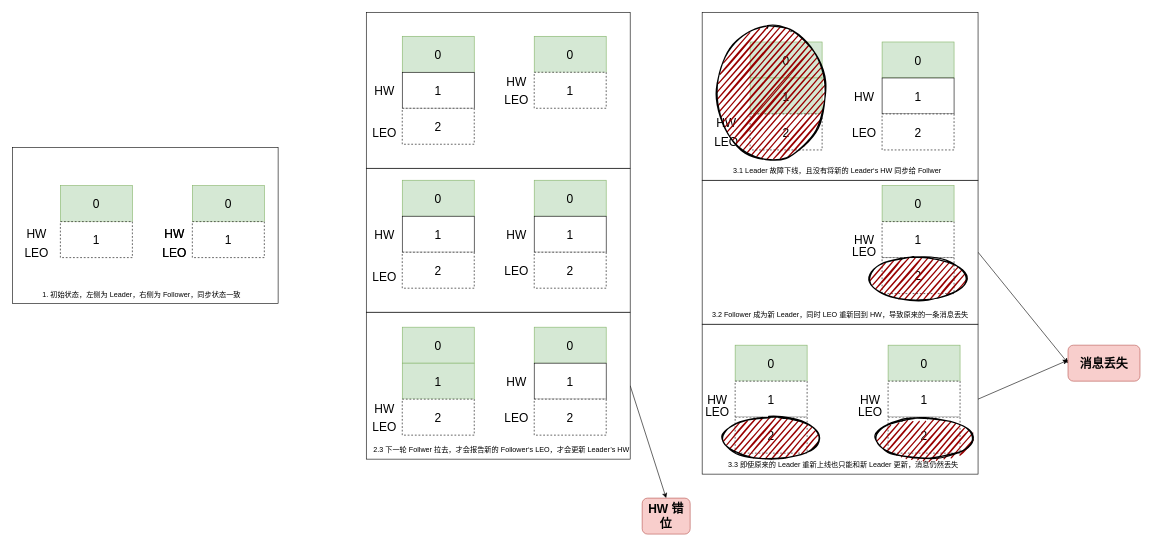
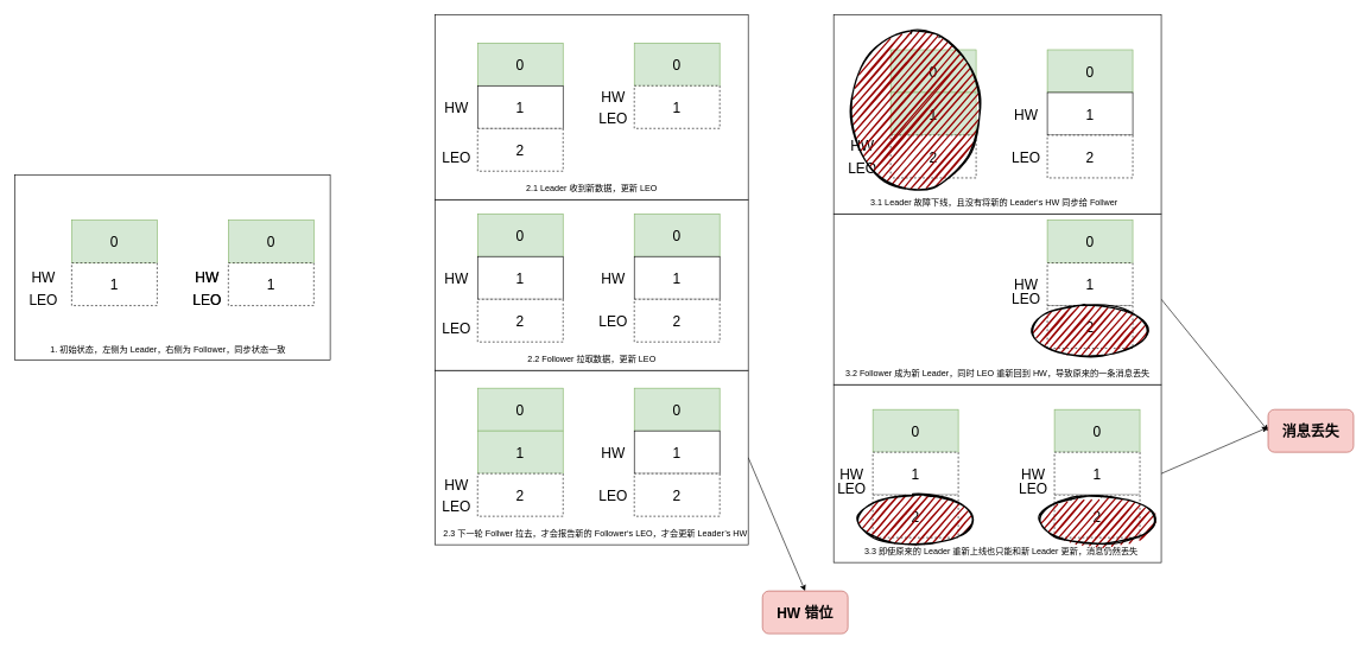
  <mxCell id="0" />
  <mxCell id="1" parent="0" />
  <mxCell id="2" style="rounded=0;orthogonalLoop=1;jettySize=auto;html=1;exitX=1;exitY=0.5;exitDx=0;exitDy=0;" edge="1" parent="1" source="3"><mxGeometry relative="1" as="geometry"><mxPoint x="1780" y="600" as="targetPoint" /></mxGeometry></mxCell>
  <mxCell id="3" value="" style="rounded=0;whiteSpace=wrap;html=1;" vertex="1" parent="1"><mxGeometry x="1170" y="540" width="460" height="250" as="geometry" /></mxCell>
  <mxCell id="4" style="rounded=0;orthogonalLoop=1;jettySize=auto;html=1;exitX=1;exitY=0.5;exitDx=0;exitDy=0;entryX=0;entryY=0.5;entryDx=0;entryDy=0;strokeColor=default;" edge="1" parent="1" source="5" target="88"><mxGeometry relative="1" as="geometry" /></mxCell>
  <mxCell id="5" value="" style="rounded=0;whiteSpace=wrap;html=1;" vertex="1" parent="1"><mxGeometry x="1170" y="300" width="460" height="240" as="geometry" /></mxCell>
  <mxCell id="6" value="" style="rounded=0;whiteSpace=wrap;html=1;" vertex="1" parent="1"><mxGeometry x="1170" y="20" width="460" height="280" as="geometry" /></mxCell>
  <mxCell id="7" style="rounded=0;orthogonalLoop=1;jettySize=auto;html=1;exitX=1;exitY=0.5;exitDx=0;exitDy=0;entryX=0.5;entryY=0;entryDx=0;entryDy=0;" edge="1" parent="1" source="8" target="87"><mxGeometry relative="1" as="geometry" /></mxCell>
  <mxCell id="8" value="" style="rounded=0;whiteSpace=wrap;html=1;" vertex="1" parent="1"><mxGeometry x="610" y="520" width="440" height="245" as="geometry" /></mxCell>
  <mxCell id="9" value="" style="rounded=0;whiteSpace=wrap;html=1;" vertex="1" parent="1"><mxGeometry x="610" y="280" width="440" height="240" as="geometry" /></mxCell>
  <mxCell id="10" value="" style="rounded=0;whiteSpace=wrap;html=1;" vertex="1" parent="1"><mxGeometry x="610" y="20" width="440" height="260" as="geometry" /></mxCell>
  <mxCell id="11" value="" style="rounded=0;whiteSpace=wrap;html=1;" vertex="1" parent="1"><mxGeometry x="20" y="245.5" width="443" height="260" as="geometry" /></mxCell>
  <mxCell id="12" value="0" style="rounded=0;whiteSpace=wrap;html=1;fillColor=#d5e8d4;strokeColor=#82b366;fontSize=20;" vertex="1" parent="1"><mxGeometry x="100" y="309" width="120" height="60" as="geometry" /></mxCell>
  <mxCell id="13" value="0" style="rounded=0;whiteSpace=wrap;html=1;fillColor=#d5e8d4;strokeColor=#82b366;fontSize=20;" vertex="1" parent="1"><mxGeometry x="320" y="309" width="120" height="60" as="geometry" /></mxCell>
  <mxCell id="14" value="0" style="rounded=0;whiteSpace=wrap;html=1;fillColor=#d5e8d4;strokeColor=#82b366;fontSize=20;" vertex="1" parent="1"><mxGeometry x="670" y="60" width="120" height="60" as="geometry" /></mxCell>
  <mxCell id="15" value="1" style="rounded=0;whiteSpace=wrap;html=1;fontSize=20;" vertex="1" parent="1"><mxGeometry x="670" y="120" width="120" height="60" as="geometry" /></mxCell>
  <mxCell id="16" value="2" style="rounded=0;whiteSpace=wrap;html=1;dashed=1;fontSize=20;" vertex="1" parent="1"><mxGeometry x="670" y="180" width="120" height="60" as="geometry" /></mxCell>
  <mxCell id="17" value="0" style="rounded=0;whiteSpace=wrap;html=1;fontSize=20;fillColor=#d5e8d4;strokeColor=#82b366;" vertex="1" parent="1"><mxGeometry x="890" y="60" width="120" height="60" as="geometry" /></mxCell>
  <mxCell id="18" value="1" style="rounded=0;whiteSpace=wrap;html=1;dashed=1;fontSize=20;" vertex="1" parent="1"><mxGeometry x="100" y="369" width="120" height="60" as="geometry" /></mxCell>
  <mxCell id="19" value="1" style="rounded=0;whiteSpace=wrap;html=1;dashed=1;fontSize=20;" vertex="1" parent="1"><mxGeometry x="320" y="369" width="120" height="60" as="geometry" /></mxCell>
  <mxCell id="20" value="1" style="rounded=0;whiteSpace=wrap;html=1;dashed=1;fontSize=20;" vertex="1" parent="1"><mxGeometry x="890" y="120" width="120" height="60" as="geometry" /></mxCell>
  <mxCell id="21" value="0" style="rounded=0;whiteSpace=wrap;html=1;fillColor=#d5e8d4;strokeColor=#82b366;fontSize=20;" vertex="1" parent="1"><mxGeometry x="670" y="300" width="120" height="60" as="geometry" /></mxCell>
  <mxCell id="22" value="1" style="rounded=0;whiteSpace=wrap;html=1;fontSize=20;" vertex="1" parent="1"><mxGeometry x="670" y="360" width="120" height="60" as="geometry" /></mxCell>
  <mxCell id="23" value="2" style="rounded=0;whiteSpace=wrap;html=1;dashed=1;fontSize=20;" vertex="1" parent="1"><mxGeometry x="670" y="420" width="120" height="60" as="geometry" /></mxCell>
  <mxCell id="24" value="0" style="rounded=0;whiteSpace=wrap;html=1;fontSize=20;fillColor=#d5e8d4;strokeColor=#82b366;" vertex="1" parent="1"><mxGeometry x="890" y="300" width="120" height="60" as="geometry" /></mxCell>
  <mxCell id="25" value="1" style="rounded=0;whiteSpace=wrap;html=1;fontSize=20;" vertex="1" parent="1"><mxGeometry x="890" y="360" width="120" height="60" as="geometry" /></mxCell>
  <mxCell id="26" value="0" style="rounded=0;whiteSpace=wrap;html=1;fillColor=#d5e8d4;strokeColor=#82b366;fontSize=20;" vertex="1" parent="1"><mxGeometry x="670" y="545" width="120" height="60" as="geometry" /></mxCell>
  <mxCell id="27" value="1" style="rounded=0;whiteSpace=wrap;html=1;fontSize=20;fillColor=#d5e8d4;strokeColor=#82b366;" vertex="1" parent="1"><mxGeometry x="670" y="605" width="120" height="60" as="geometry" /></mxCell>
  <mxCell id="28" value="2" style="rounded=0;whiteSpace=wrap;html=1;dashed=1;fontSize=20;" vertex="1" parent="1"><mxGeometry x="670" y="665" width="120" height="60" as="geometry" /></mxCell>
  <mxCell id="29" value="HW" style="text;html=1;align=center;verticalAlign=middle;resizable=0;points=[];autosize=1;strokeColor=none;fillColor=none;fontSize=20;" vertex="1" parent="1"><mxGeometry x="30" y="369" width="60" height="40" as="geometry" /></mxCell>
  <mxCell id="30" value="LEO" style="text;html=1;align=center;verticalAlign=middle;resizable=0;points=[];autosize=1;strokeColor=none;fillColor=none;fontSize=20;" vertex="1" parent="1"><mxGeometry x="30" y="400" width="60" height="40" as="geometry" /></mxCell>
  <mxCell id="31" value="HW" style="text;html=1;align=center;verticalAlign=middle;resizable=0;points=[];autosize=1;strokeColor=none;fillColor=none;fontSize=20;" vertex="1" parent="1"><mxGeometry x="260" y="369" width="60" height="40" as="geometry" /></mxCell>
  <mxCell id="32" value="LEO" style="text;html=1;align=center;verticalAlign=middle;resizable=0;points=[];autosize=1;strokeColor=none;fillColor=none;fontSize=20;" vertex="1" parent="1"><mxGeometry x="260" y="400" width="60" height="40" as="geometry" /></mxCell>
  <mxCell id="33" value="HW" style="text;html=1;align=center;verticalAlign=middle;resizable=0;points=[];autosize=1;strokeColor=none;fillColor=none;fontSize=20;" vertex="1" parent="1"><mxGeometry x="610" y="130" width="60" height="40" as="geometry" /></mxCell>
  <mxCell id="34" value="LEO" style="text;html=1;align=center;verticalAlign=middle;resizable=0;points=[];autosize=1;strokeColor=none;fillColor=none;fontSize=20;" vertex="1" parent="1"><mxGeometry x="610" y="200" width="60" height="40" as="geometry" /></mxCell>
  <mxCell id="35" value="HW" style="text;html=1;align=center;verticalAlign=middle;resizable=0;points=[];autosize=1;strokeColor=none;fillColor=none;fontSize=20;" vertex="1" parent="1"><mxGeometry x="830" y="114.5" width="60" height="40" as="geometry" /></mxCell>
  <mxCell id="36" value="LEO" style="text;html=1;align=center;verticalAlign=middle;resizable=0;points=[];autosize=1;strokeColor=none;fillColor=none;fontSize=20;" vertex="1" parent="1"><mxGeometry x="830" y="145.5" width="60" height="40" as="geometry" /></mxCell>
  <mxCell id="37" value="HW" style="text;html=1;align=center;verticalAlign=middle;resizable=0;points=[];autosize=1;strokeColor=none;fillColor=none;fontSize=20;" vertex="1" parent="1"><mxGeometry x="260" y="369" width="60" height="40" as="geometry" /></mxCell>
  <mxCell id="38" value="LEO" style="text;html=1;align=center;verticalAlign=middle;resizable=0;points=[];autosize=1;strokeColor=none;fillColor=none;fontSize=20;" vertex="1" parent="1"><mxGeometry x="260" y="400" width="60" height="40" as="geometry" /></mxCell>
  <mxCell id="39" value="HW" style="text;html=1;align=center;verticalAlign=middle;resizable=0;points=[];autosize=1;strokeColor=none;fillColor=none;fontSize=20;" vertex="1" parent="1"><mxGeometry x="610" y="370" width="60" height="40" as="geometry" /></mxCell>
  <mxCell id="40" value="LEO" style="text;html=1;align=center;verticalAlign=middle;resizable=0;points=[];autosize=1;strokeColor=none;fillColor=none;fontSize=20;" vertex="1" parent="1"><mxGeometry x="610" y="440" width="60" height="40" as="geometry" /></mxCell>
  <mxCell id="41" value="HW" style="text;html=1;align=center;verticalAlign=middle;resizable=0;points=[];autosize=1;strokeColor=none;fillColor=none;fontSize=20;" vertex="1" parent="1"><mxGeometry x="830" y="370" width="60" height="40" as="geometry" /></mxCell>
  <mxCell id="42" value="LEO" style="text;html=1;align=center;verticalAlign=middle;resizable=0;points=[];autosize=1;strokeColor=none;fillColor=none;fontSize=20;" vertex="1" parent="1"><mxGeometry x="830" y="430" width="60" height="40" as="geometry" /></mxCell>
  <mxCell id="43" value="2" style="rounded=0;whiteSpace=wrap;html=1;dashed=1;fontSize=20;" vertex="1" parent="1"><mxGeometry x="890" y="420" width="120" height="60" as="geometry" /></mxCell>
  <mxCell id="44" value="HW" style="text;html=1;align=center;verticalAlign=middle;resizable=0;points=[];autosize=1;strokeColor=none;fillColor=none;fontSize=20;" vertex="1" parent="1"><mxGeometry x="610" y="659.5" width="60" height="40" as="geometry" /></mxCell>
  <mxCell id="45" value="LEO" style="text;html=1;align=center;verticalAlign=middle;resizable=0;points=[];autosize=1;strokeColor=none;fillColor=none;fontSize=20;" vertex="1" parent="1"><mxGeometry x="610" y="690.5" width="60" height="40" as="geometry" /></mxCell>
  <mxCell id="46" value="0" style="rounded=0;whiteSpace=wrap;html=1;fontSize=20;fillColor=#d5e8d4;strokeColor=#82b366;" vertex="1" parent="1"><mxGeometry x="890" y="545" width="120" height="60" as="geometry" /></mxCell>
  <mxCell id="47" value="1" style="rounded=0;whiteSpace=wrap;html=1;fontSize=20;" vertex="1" parent="1"><mxGeometry x="890" y="605" width="120" height="60" as="geometry" /></mxCell>
  <mxCell id="48" value="HW" style="text;html=1;align=center;verticalAlign=middle;resizable=0;points=[];autosize=1;strokeColor=none;fillColor=none;fontSize=20;" vertex="1" parent="1"><mxGeometry x="830" y="615" width="60" height="40" as="geometry" /></mxCell>
  <mxCell id="49" value="LEO" style="text;html=1;align=center;verticalAlign=middle;resizable=0;points=[];autosize=1;strokeColor=none;fillColor=none;fontSize=20;" vertex="1" parent="1"><mxGeometry x="830" y="675" width="60" height="40" as="geometry" /></mxCell>
  <mxCell id="50" value="2" style="rounded=0;whiteSpace=wrap;html=1;dashed=1;fontSize=20;" vertex="1" parent="1"><mxGeometry x="890" y="665" width="120" height="60" as="geometry" /></mxCell>
  <mxCell id="51" value="0" style="rounded=0;whiteSpace=wrap;html=1;fillColor=#d5e8d4;strokeColor=#82b366;fontSize=20;" vertex="1" parent="1"><mxGeometry x="1250" y="69.5" width="120" height="60" as="geometry" /></mxCell>
  <mxCell id="52" value="1" style="rounded=0;whiteSpace=wrap;html=1;fontSize=20;fillColor=#d5e8d4;strokeColor=#82b366;" vertex="1" parent="1"><mxGeometry x="1250" y="129.5" width="120" height="60" as="geometry" /></mxCell>
  <mxCell id="53" value="2" style="rounded=0;whiteSpace=wrap;html=1;dashed=1;fontSize=20;" vertex="1" parent="1"><mxGeometry x="1250" y="189.5" width="120" height="60" as="geometry" /></mxCell>
  <mxCell id="54" value="HW" style="text;html=1;align=center;verticalAlign=middle;resizable=0;points=[];autosize=1;strokeColor=none;fillColor=none;fontSize=20;" vertex="1" parent="1"><mxGeometry x="1180" y="184" width="60" height="40" as="geometry" /></mxCell>
  <mxCell id="55" value="LEO" style="text;html=1;align=center;verticalAlign=middle;resizable=0;points=[];autosize=1;strokeColor=none;fillColor=none;fontSize=20;" vertex="1" parent="1"><mxGeometry x="1180" y="215" width="60" height="40" as="geometry" /></mxCell>
  <mxCell id="56" value="0" style="rounded=0;whiteSpace=wrap;html=1;fontSize=20;fillColor=#d5e8d4;strokeColor=#82b366;" vertex="1" parent="1"><mxGeometry x="1470" y="69.5" width="120" height="60" as="geometry" /></mxCell>
  <mxCell id="57" value="1" style="rounded=0;whiteSpace=wrap;html=1;fontSize=20;" vertex="1" parent="1"><mxGeometry x="1470" y="129.5" width="120" height="60" as="geometry" /></mxCell>
  <mxCell id="58" value="HW" style="text;html=1;align=center;verticalAlign=middle;resizable=0;points=[];autosize=1;strokeColor=none;fillColor=none;fontSize=20;" vertex="1" parent="1"><mxGeometry x="1410" y="139.5" width="60" height="40" as="geometry" /></mxCell>
  <mxCell id="59" value="LEO" style="text;html=1;align=center;verticalAlign=middle;resizable=0;points=[];autosize=1;strokeColor=none;fillColor=none;fontSize=20;" vertex="1" parent="1"><mxGeometry x="1410" y="199.5" width="60" height="40" as="geometry" /></mxCell>
  <mxCell id="60" value="2" style="rounded=0;whiteSpace=wrap;html=1;dashed=1;fontSize=20;" vertex="1" parent="1"><mxGeometry x="1470" y="189.5" width="120" height="60" as="geometry" /></mxCell>
  <mxCell id="61" value="" style="ellipse;whiteSpace=wrap;html=1;strokeWidth=2;fillWeight=2;hachureGap=8;fillColor=#990000;fillStyle=dots;sketch=1;" vertex="1" parent="1"><mxGeometry x="1190" y="39.5" width="190" height="230" as="geometry" /></mxCell>
  <mxCell id="62" value="0" style="rounded=0;whiteSpace=wrap;html=1;fontSize=20;fillColor=#d5e8d4;strokeColor=#82b366;" vertex="1" parent="1"><mxGeometry x="1470" y="309" width="120" height="60" as="geometry" /></mxCell>
  <mxCell id="63" value="1" style="rounded=0;whiteSpace=wrap;html=1;fontSize=20;dashed=1;" vertex="1" parent="1"><mxGeometry x="1470" y="369" width="120" height="60" as="geometry" /></mxCell>
  <mxCell id="64" value="HW" style="text;html=1;align=center;verticalAlign=middle;resizable=0;points=[];autosize=1;strokeColor=none;fillColor=none;fontSize=20;" vertex="1" parent="1"><mxGeometry x="1410" y="379" width="60" height="40" as="geometry" /></mxCell>
  <mxCell id="65" value="LEO" style="text;html=1;align=center;verticalAlign=middle;resizable=0;points=[];autosize=1;strokeColor=none;fillColor=none;fontSize=20;" vertex="1" parent="1"><mxGeometry x="1410" y="399" width="60" height="40" as="geometry" /></mxCell>
  <mxCell id="66" value="2" style="rounded=0;whiteSpace=wrap;html=1;dashed=1;fontSize=20;" vertex="1" parent="1"><mxGeometry x="1470" y="429" width="120" height="60" as="geometry" /></mxCell>
  <mxCell id="67" value="" style="ellipse;whiteSpace=wrap;html=1;strokeWidth=2;fillWeight=2;hachureGap=8;fillColor=#990000;fillStyle=dots;sketch=1;" vertex="1" parent="1"><mxGeometry x="1445" y="429" width="170" height="70" as="geometry" /></mxCell>
  <mxCell id="68" value="0" style="rounded=0;whiteSpace=wrap;html=1;fontSize=20;fillColor=#d5e8d4;strokeColor=#82b366;" vertex="1" parent="1"><mxGeometry x="1480" y="575" width="120" height="60" as="geometry" /></mxCell>
  <mxCell id="69" value="1" style="rounded=0;whiteSpace=wrap;html=1;fontSize=20;dashed=1;" vertex="1" parent="1"><mxGeometry x="1480" y="635" width="120" height="60" as="geometry" /></mxCell>
  <mxCell id="70" value="HW" style="text;html=1;align=center;verticalAlign=middle;resizable=0;points=[];autosize=1;strokeColor=none;fillColor=none;fontSize=20;" vertex="1" parent="1"><mxGeometry x="1420" y="645" width="60" height="40" as="geometry" /></mxCell>
  <mxCell id="71" value="LEO" style="text;html=1;align=center;verticalAlign=middle;resizable=0;points=[];autosize=1;strokeColor=none;fillColor=none;fontSize=20;" vertex="1" parent="1"><mxGeometry x="1420" y="665" width="60" height="40" as="geometry" /></mxCell>
  <mxCell id="72" value="2" style="rounded=0;whiteSpace=wrap;html=1;dashed=1;fontSize=20;" vertex="1" parent="1"><mxGeometry x="1480" y="695" width="120" height="60" as="geometry" /></mxCell>
  <mxCell id="73" value="" style="ellipse;whiteSpace=wrap;html=1;strokeWidth=2;fillWeight=2;hachureGap=8;fillColor=#990000;fillStyle=dots;sketch=1;" vertex="1" parent="1"><mxGeometry x="1455" y="695" width="170" height="70" as="geometry" /></mxCell>
  <mxCell id="74" value="0" style="rounded=0;whiteSpace=wrap;html=1;fontSize=20;fillColor=#d5e8d4;strokeColor=#82b366;" vertex="1" parent="1"><mxGeometry x="1225" y="575" width="120" height="60" as="geometry" /></mxCell>
  <mxCell id="75" value="1" style="rounded=0;whiteSpace=wrap;html=1;fontSize=20;dashed=1;" vertex="1" parent="1"><mxGeometry x="1225" y="635" width="120" height="60" as="geometry" /></mxCell>
  <mxCell id="76" value="HW" style="text;html=1;align=center;verticalAlign=middle;resizable=0;points=[];autosize=1;strokeColor=none;fillColor=none;fontSize=20;" vertex="1" parent="1"><mxGeometry x="1165" y="645" width="60" height="40" as="geometry" /></mxCell>
  <mxCell id="77" value="LEO" style="text;html=1;align=center;verticalAlign=middle;resizable=0;points=[];autosize=1;strokeColor=none;fillColor=none;fontSize=20;" vertex="1" parent="1"><mxGeometry x="1165" y="665" width="60" height="40" as="geometry" /></mxCell>
  <mxCell id="78" value="2" style="rounded=0;whiteSpace=wrap;html=1;dashed=1;fontSize=20;" vertex="1" parent="1"><mxGeometry x="1225" y="695" width="120" height="60" as="geometry" /></mxCell>
  <mxCell id="79" value="" style="ellipse;whiteSpace=wrap;html=1;strokeWidth=2;fillWeight=2;hachureGap=8;fillColor=#990000;fillStyle=dots;sketch=1;" vertex="1" parent="1"><mxGeometry x="1200" y="695" width="170" height="70" as="geometry" /></mxCell>
  <mxCell id="80" value="1. 初始状态，左侧为 Leader，右侧为 Follower，同步状态一致" style="text;html=1;align=center;verticalAlign=middle;resizable=0;points=[];autosize=1;strokeColor=none;fillColor=none;" vertex="1" parent="1"><mxGeometry x="60" y="475.5" width="350" height="30" as="geometry" /></mxCell>
+ <mxCell id="81" value="2.1 Leader 收到新数据，更新 LEO" style="text;html=1;align=center;verticalAlign=middle;resizable=0;points=[];autosize=1;strokeColor=none;fillColor=none;" vertex="1" parent="1"><mxGeometry x="725" y="250" width="210" height="30" as="geometry" /></mxCell>
+ <mxCell id="82" value="2.2 Follower 拉取数据，更新 LEO" style="text;html=1;align=center;verticalAlign=middle;resizable=0;points=[];autosize=1;strokeColor=none;fillColor=none;" vertex="1" parent="1"><mxGeometry x="730" y="490" width="200" height="30" as="geometry" /></mxCell>
  <mxCell id="83" value="2.3 下一轮 Follwer 拉去，才会报告新的 Follower‘s LEO，才会更新 Leader’s HW" style="text;html=1;align=center;verticalAlign=middle;resizable=0;points=[];autosize=1;strokeColor=none;fillColor=none;" vertex="1" parent="1"><mxGeometry x="610" y="735" width="450" height="30" as="geometry" /></mxCell>
  <mxCell id="84" value="3.1 Leader 故障下线，且没有将新的 Leader‘s HW 同步给 Follwer" style="text;html=1;align=center;verticalAlign=middle;resizable=0;points=[];autosize=1;strokeColor=none;fillColor=none;" vertex="1" parent="1"><mxGeometry x="1205" y="270" width="380" height="30" as="geometry" /></mxCell>
  <mxCell id="85" value="3.2 Follower 成为新 Leader，同时 LEO 重新回到 HW，导致原来的一条消息丢失" style="text;html=1;align=center;verticalAlign=middle;resizable=0;points=[];autosize=1;strokeColor=none;fillColor=none;" vertex="1" parent="1"><mxGeometry x="1175" y="510" width="450" height="30" as="geometry" /></mxCell>
  <mxCell id="86" value="3.3 即使原来的 Leader 重新上线也只能和新 Leader 更新，消息仍然丢失" style="text;html=1;align=center;verticalAlign=middle;resizable=0;points=[];autosize=1;strokeColor=none;fillColor=none;" vertex="1" parent="1"><mxGeometry x="1200" y="760" width="410" height="30" as="geometry" /></mxCell>
- <mxCell id="87" value="HW 错位" style="rounded=1;whiteSpace=wrap;html=1;fillColor=#f8cecc;strokeColor=#b85450;fontSize=20;fontStyle=1" vertex="1" parent="1"><mxGeometry x="1070" y="830" width="80" height="60" as="geometry" /></mxCell>
+ <mxCell id="87" value="HW 错位" style="rounded=1;whiteSpace=wrap;html=1;fillColor=#f8cecc;strokeColor=#b85450;fontSize=20;fontStyle=1" vertex="1" parent="1"><mxGeometry x="1070" y="830" width="120" height="60" as="geometry" /></mxCell>
  <mxCell id="88" value="消息丢失" style="rounded=1;whiteSpace=wrap;html=1;fillColor=#f8cecc;strokeColor=#b85450;fontSize=20;fontStyle=1" vertex="1" parent="1"><mxGeometry x="1780" y="575" width="120" height="60" as="geometry" /></mxCell>
